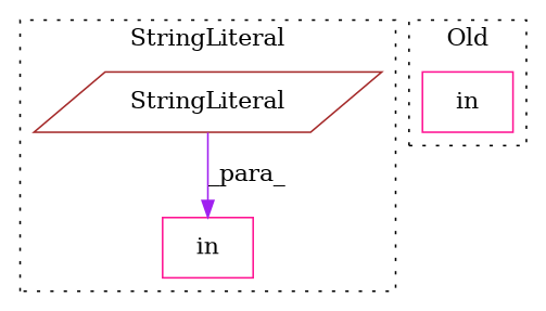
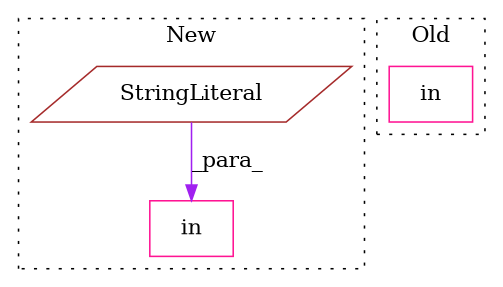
  digraph {
    node [a=105 s=6819 shape=box color=deeppink]
    n1 [l=23 label=in]
    n2 [a=45 l=7 label=StringLiteral shape=parallelogram color=brown]
    n3 [l=15 label=in s=6066]
    subgraph cluster_1 {
-     label=StringLiteral
+     label=New
      style=dotted
      n1
      n2
    }
    subgraph cluster_2 {
      label=Old
      style=dotted
      n3
    }
    n2 -> n1 [label=_para_ color=purple arrowhead=normal]
  }
